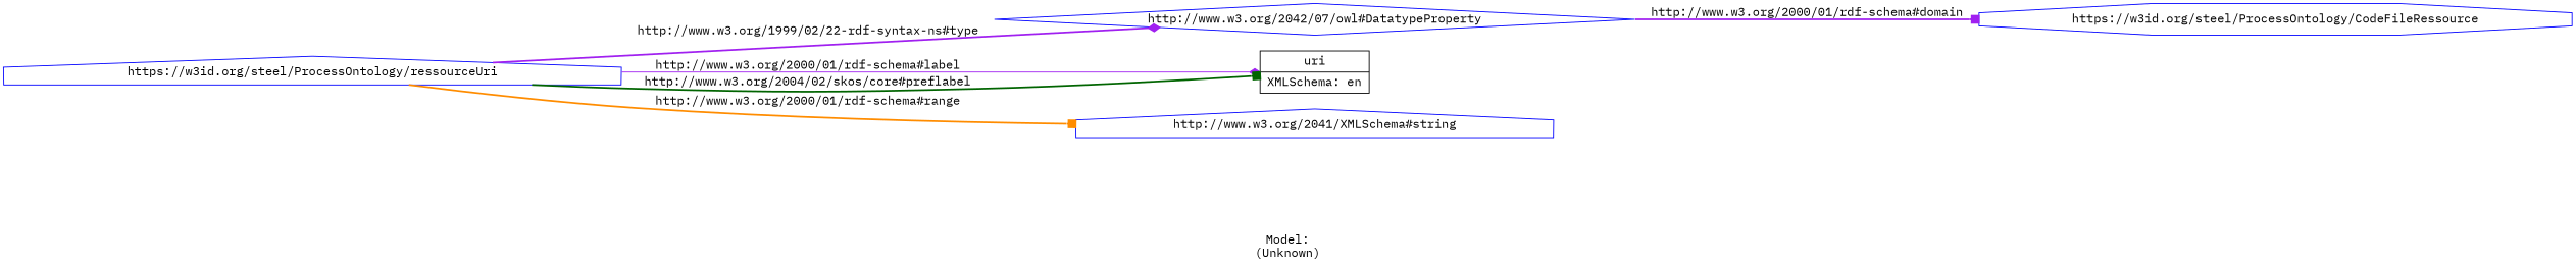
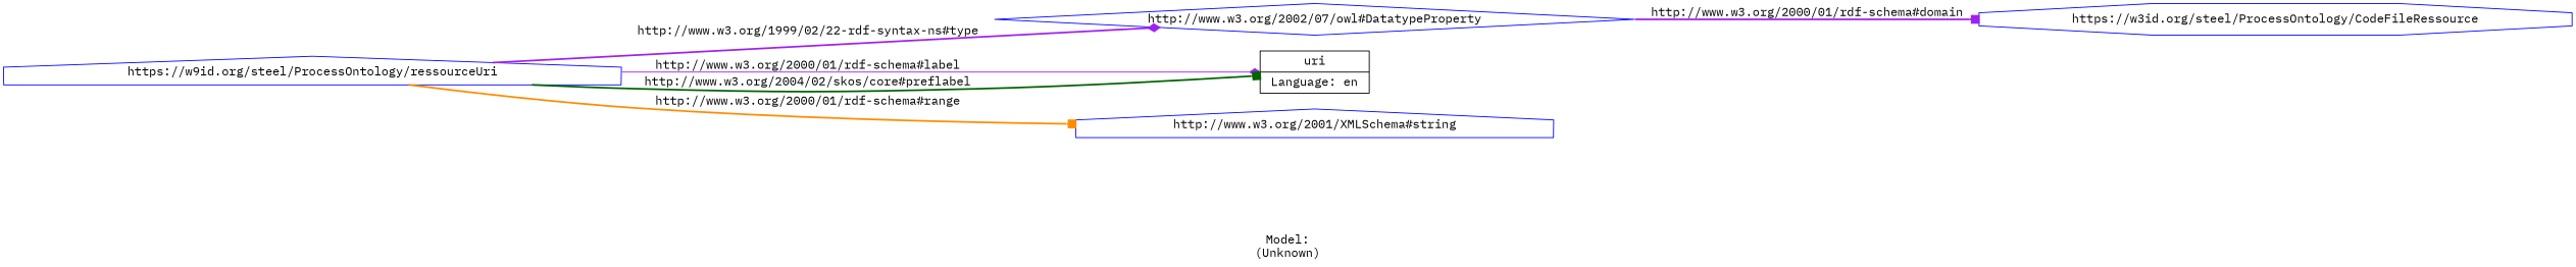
  digraph {
    fontname="IBM Plex Mono"
    label="\n\nModel:\n(Unknown)"
    rankdir=LR
    node [color=blue fontname="IBM Plex Mono" shape=house]
    edge [arrowhead=box color=purple fontname="IBM Plex Mono" style=bold]
-   n1 [label="https://w3id.org/steel/ProcessOntology/ressourceUri"]
-   n2 [label="http://www.w3.org/2042/07/owl#DatatypeProperty" shape=diamond]
-   n3 [label="uri|XMLSchema: en" shape=record color=""]
-   n4 [label="http://www.w3.org/2041/XMLSchema#string"]
+   n1 [label="https://w9id.org/steel/ProcessOntology/ressourceUri"]
+   n2 [label="http://www.w3.org/2002/07/owl#DatatypeProperty" shape=diamond]
+   n3 [label="uri|Language: en" shape=record color=""]
+   n4 [label="http://www.w3.org/2001/XMLSchema#string"]
    n5 [label="https://w3id.org/steel/ProcessOntology/CodeFileRessource" shape=octagon]
    n1 -> n2 [arrowhead=diamond label="http://www.w3.org/1999/02/22-rdf-syntax-ns#type"]
    n1 -> n3 [arrowhead=diamond label="http://www.w3.org/2000/01/rdf-schema#label" style=solid]
    n1 -> n3 [color=darkgreen label="http://www.w3.org/2004/02/skos/core#preflabel"]
    n1 -> n4 [color=darkorange label="http://www.w3.org/2000/01/rdf-schema#range"]
    n2 -> n5 [label="http://www.w3.org/2000/01/rdf-schema#domain"]
  }
